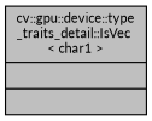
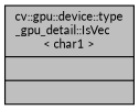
  digraph {
    fontname=Lato
-   n1 [color=black fillcolor=grey75 fontcolor=black fontname=Lato fontsize=10 height=0.2 label="{cv::gpu::device::type\l_traits_detail::IsVec\l\< char1 \>\n||}" shape=record style=filled width=0.4]
+   n1 [color=black fillcolor=grey75 fontcolor=black fontname=Lato fontsize=10 height=0.2 label="{cv::gpu::device::type\l_gpu_detail::IsVec\l\< char1 \>\n||}" shape=record style=filled width=0.4]
  }
